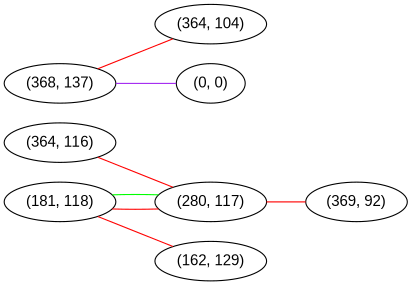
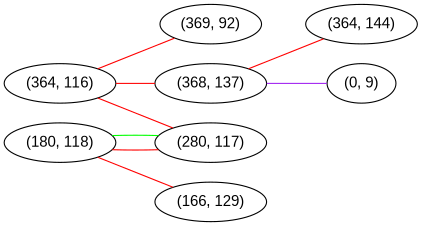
  graph {
    fontname="Liberation Sans"
    rankdir=LR
    node [fontname="Liberation Sans"]
    edge [color=red fontname="Liberation Sans" weight=1]
    "(364, 116)"
    "(369, 92)"
    "(368, 137)"
    "(280, 117)"
-   "(364, 144)" [label="(364, 104)"]
-   "(0, 0)"
-   "(180, 118)" [label="(181, 118)"]
-   "(166, 129)" [label="(162, 129)"]
-   "(280, 117)" -- "(369, 92)"
+   "(364, 144)"
+   "(0, 0)" [label="(0, 9)"]
+   "(180, 118)"
+   "(166, 129)"
+   "(364, 116)" -- "(369, 92)"
+   "(364, 116)" -- "(368, 137)"
    "(364, 116)" -- "(280, 117)"
    "(368, 137)" -- "(364, 144)"
    "(368, 137)" -- "(0, 0)" [color=purple weight=4]
    "(180, 118)" -- "(280, 117)"
    "(180, 118)" -- "(280, 117)" [color=green weight=2]
    "(180, 118)" -- "(166, 129)"
  }
